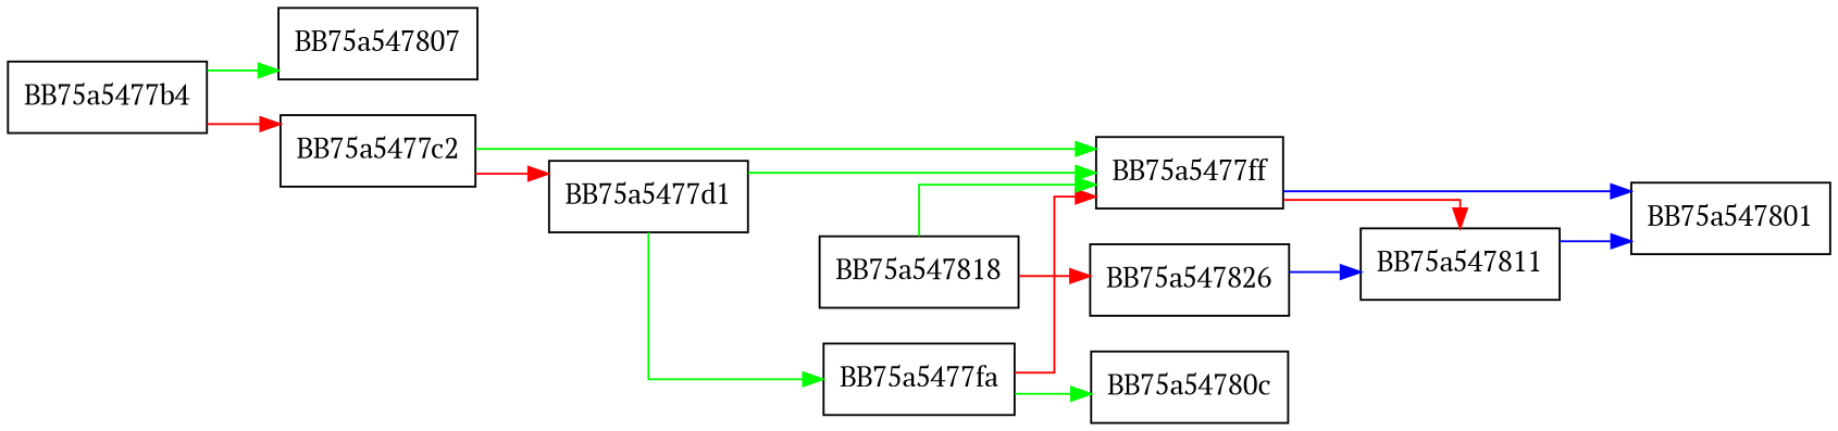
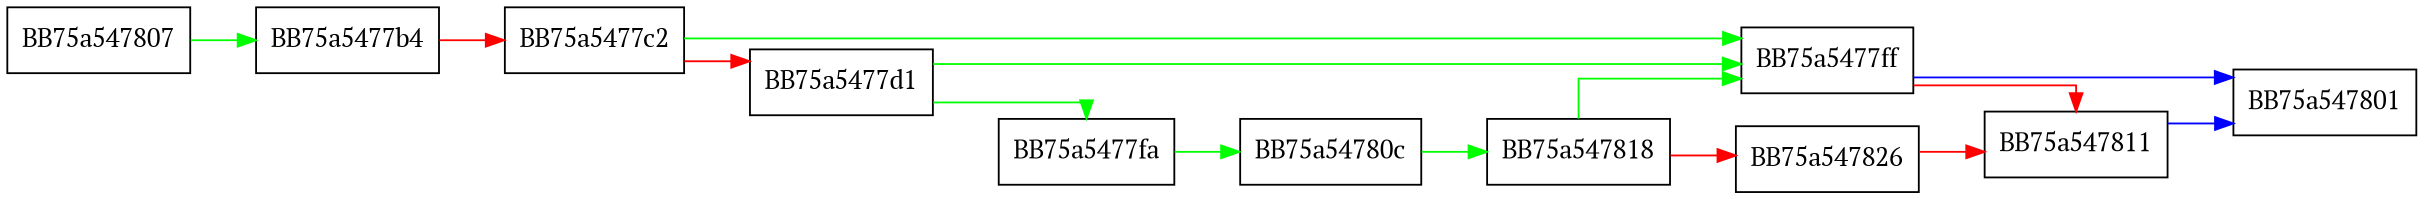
  digraph {
    fontname="PT Serif"
    rankdir=LR
    splines=ortho
    node [fontname="PT Serif" shape=box]
    edge [color=green fontname="PT Serif"]
    BB75a5477b4
    BB75a547807
    BB75a5477c2
    BB75a5477ff
    BB75a5477d1
    BB75a547801
    BB75a547811
    BB75a5477fa
    BB75a54780c
    BB75a547818
    BB75a547826
-   BB75a5477b4 -> BB75a547807
+   BB75a547807 -> BB75a5477b4
    BB75a5477b4 -> BB75a5477c2 [color=red]
    BB75a5477c2 -> BB75a5477ff
    BB75a5477c2 -> BB75a5477d1 [color=red]
    BB75a5477ff -> BB75a547801 [color=blue]
    BB75a5477ff -> BB75a547811 [color=red]
    BB75a5477d1 -> BB75a5477ff
    BB75a5477d1 -> BB75a5477fa
    BB75a547811 -> BB75a547801 [color=blue]
-   BB75a5477fa -> BB75a5477ff [color=red]
    BB75a5477fa -> BB75a54780c
+   BB75a54780c -> BB75a547818
    BB75a547818 -> BB75a5477ff
    BB75a547818 -> BB75a547826 [color=red]
-   BB75a547826 -> BB75a547811 [color=blue]
+   BB75a547826 -> BB75a547811 [color=red]
  }
